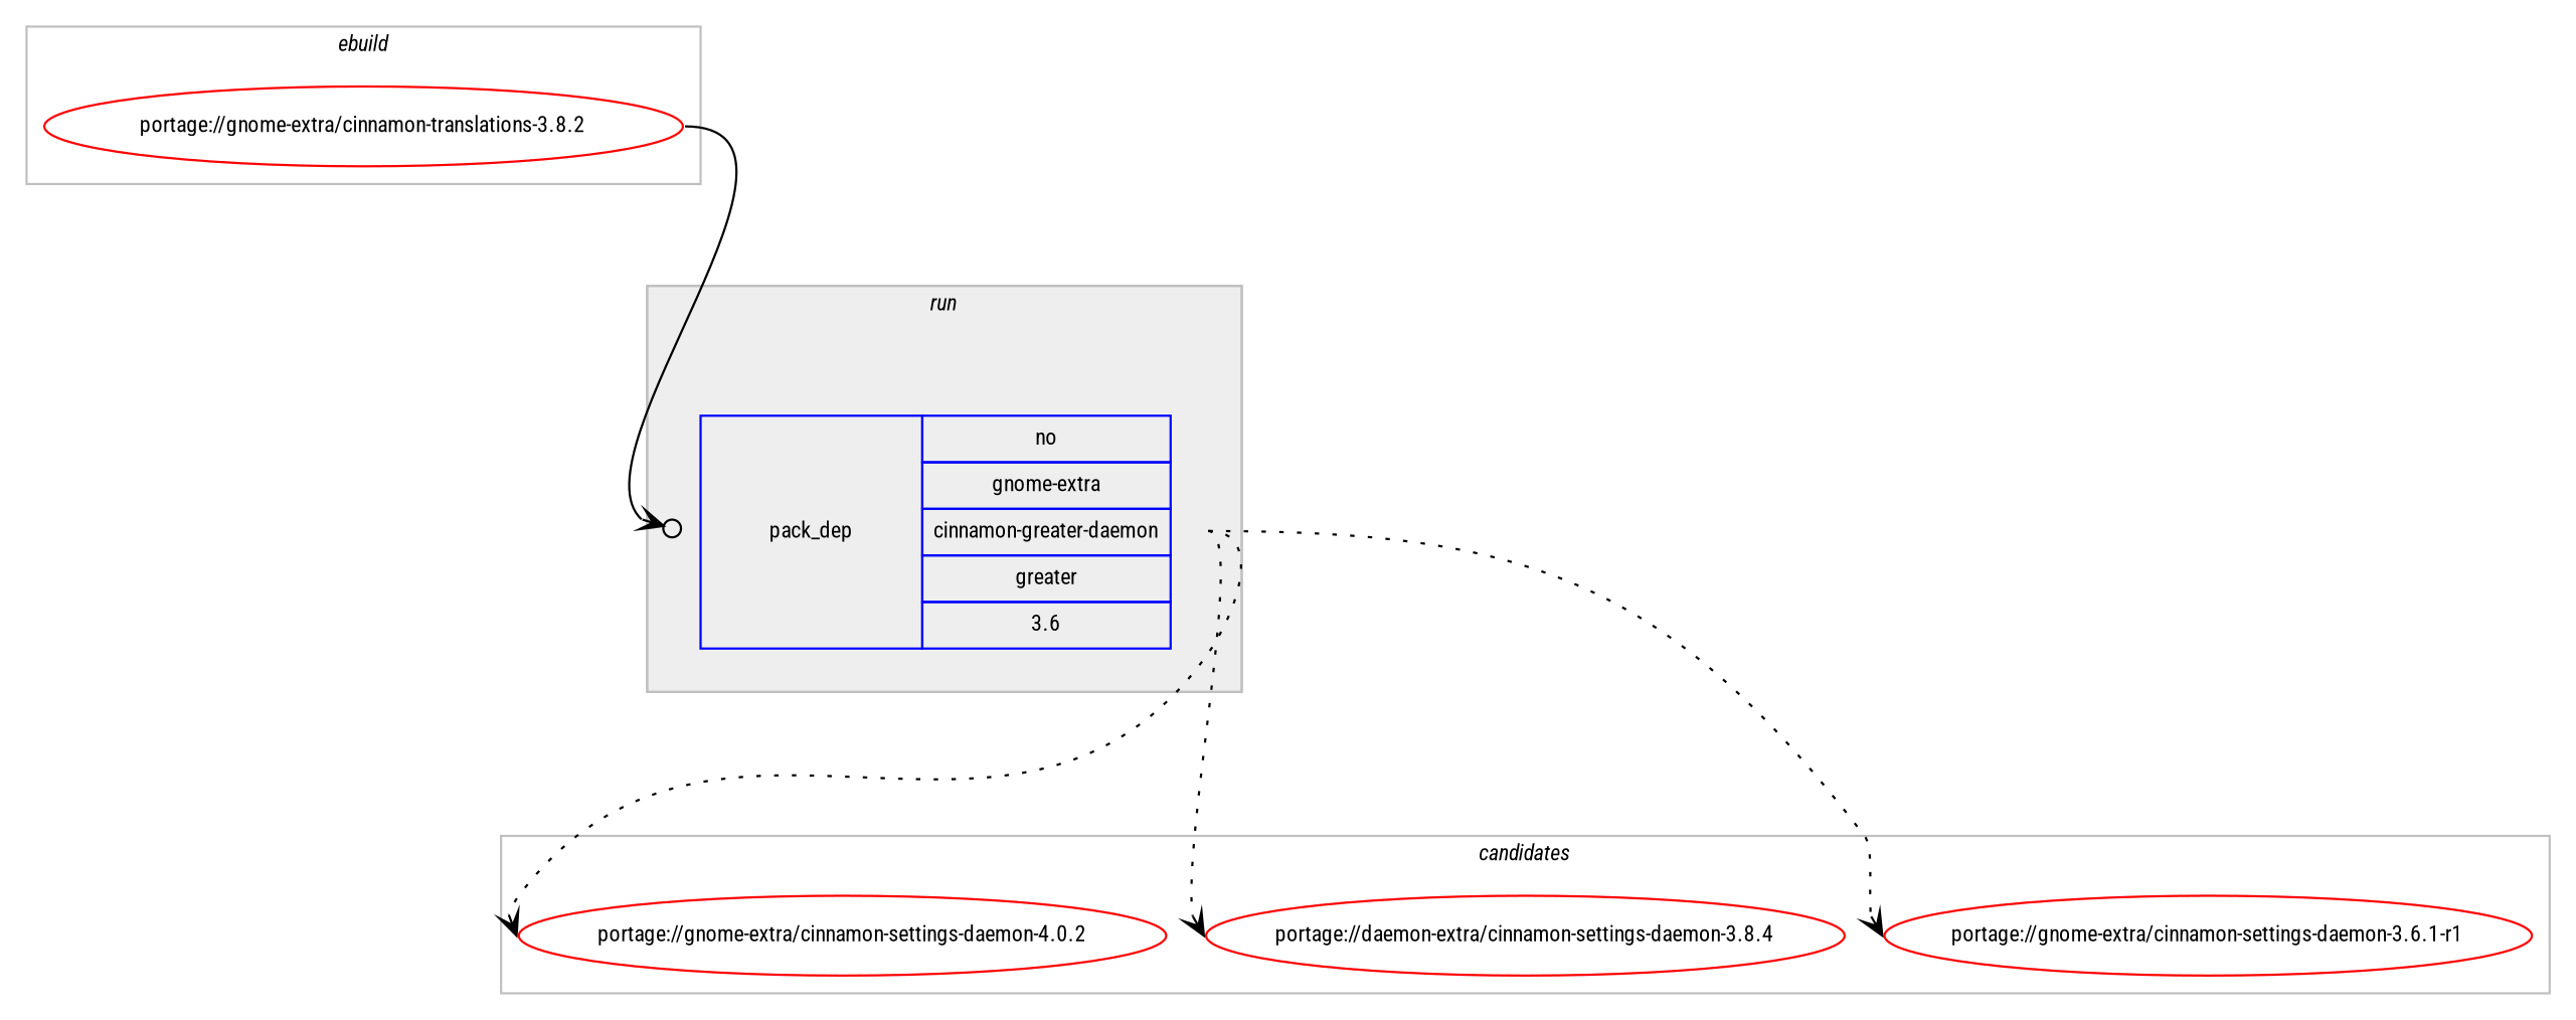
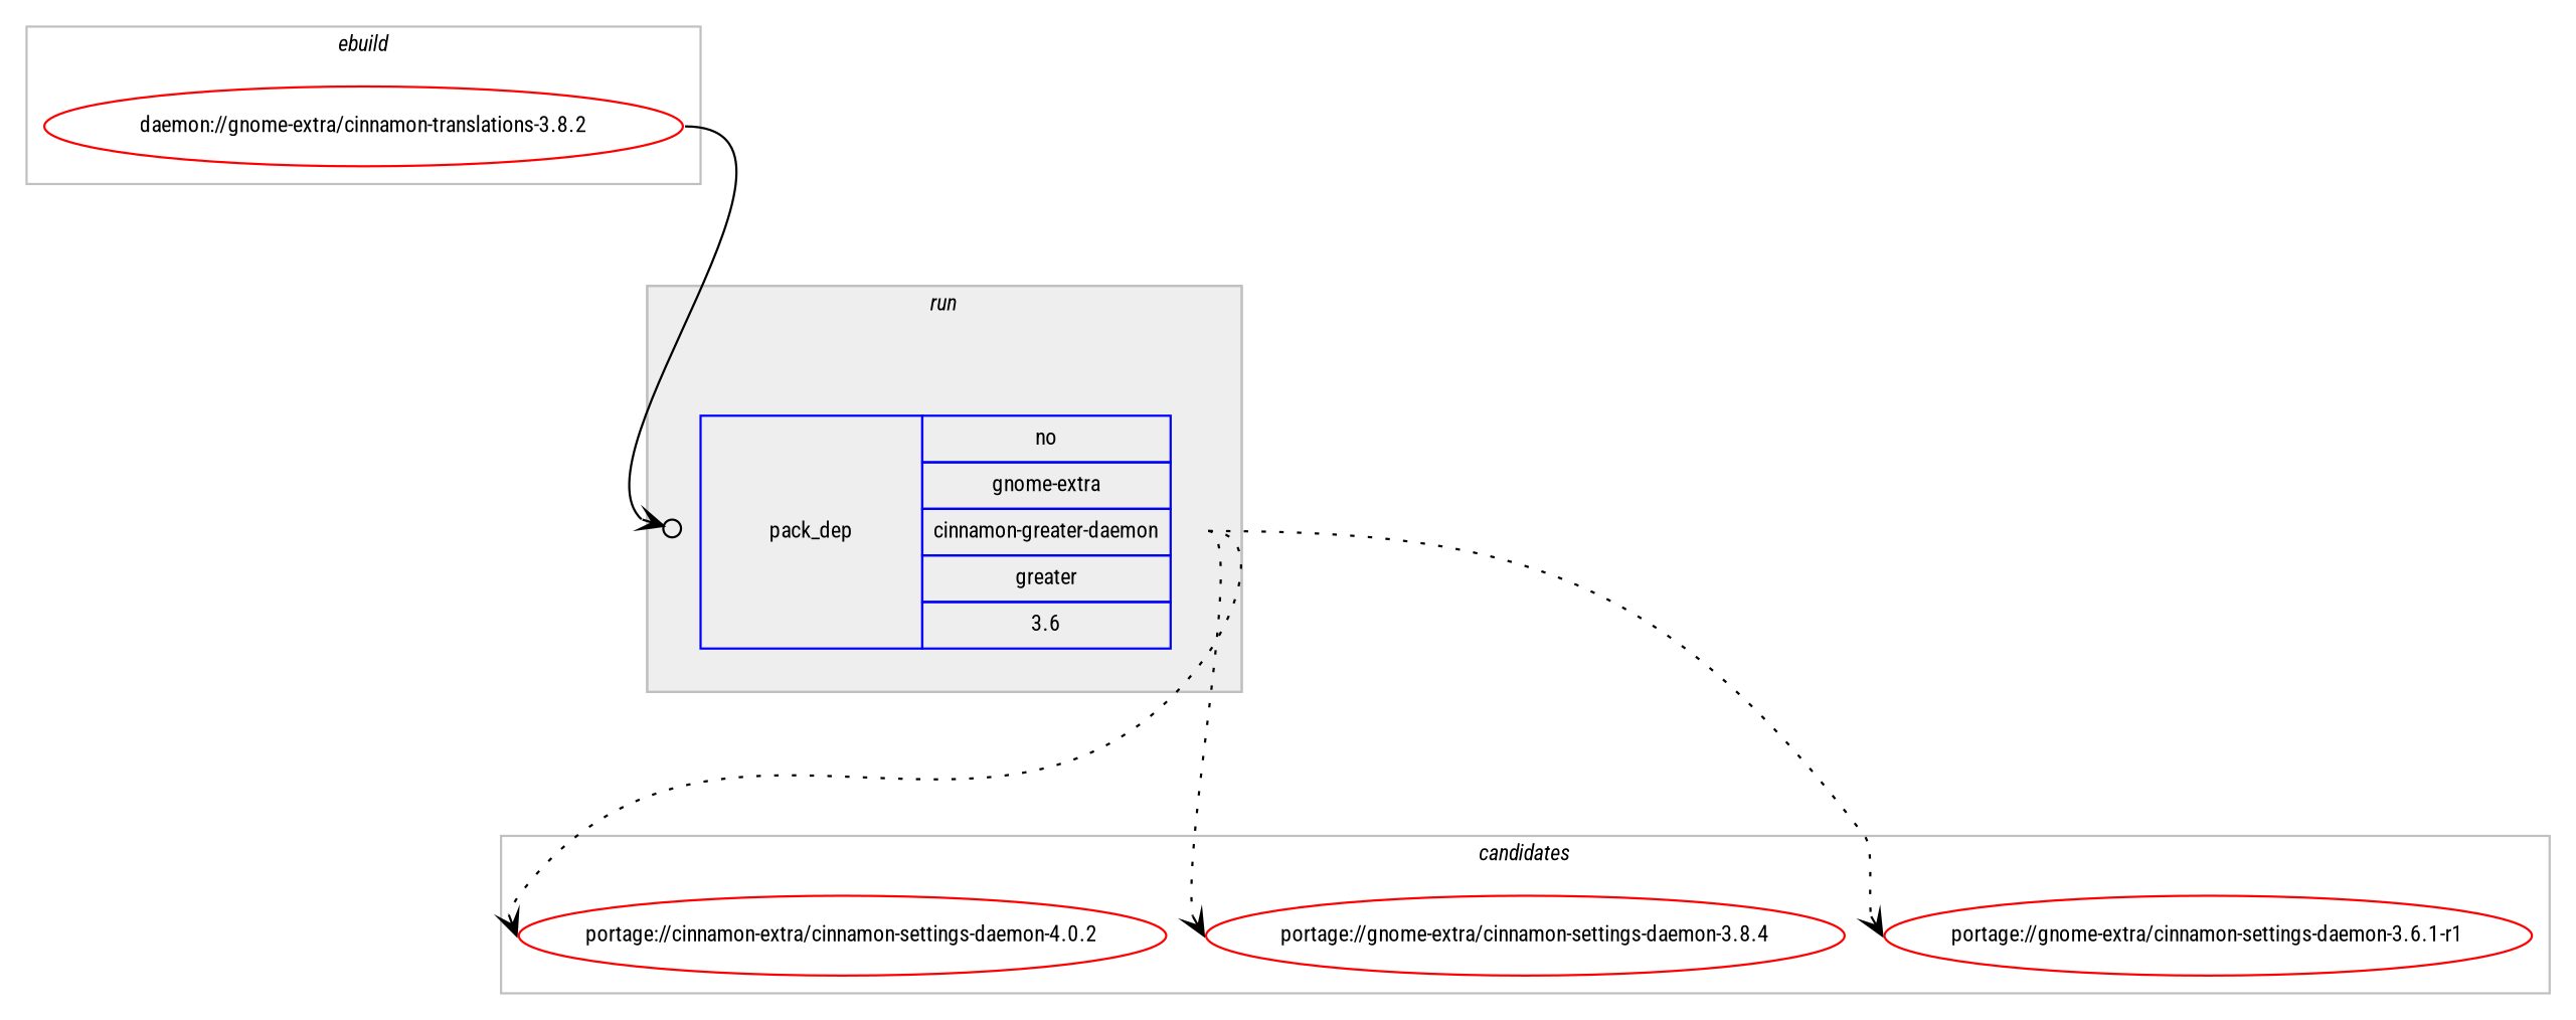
  digraph {
    compound=true
    concentrate=true
    fontname="Roboto Condensed"
    fontsize=10
    newrank=true
    rankdir=TB
    ranksep=1.5
    node [color=red fontname="Roboto Condensed" fontsize=10]
    edge [arrowhead=vee fontname="Roboto Condensed" headport=w style=dotted tailport=e weight=100]
-   n1 [label="portage://gnome-extra/cinnamon-translations-3.8.2" width=4]
+   n1 [label="daemon://gnome-extra/cinnamon-translations-3.8.2" width=4]
    n2 [color=blue label=<<TABLE BORDER="0" CELLBORDER="1" CELLSPACING="0" CELLPADDING="4" WIDTH="220"><TR><TD ROWSPAN="6" CELLPADDING="30">pack_dep</TD></TR><TR><TD WIDTH="110">no</TD></TR><TR><TD>gnome-extra</TD></TR><TR><TD>cinnamon-greater-daemon</TD></TR><TR><TD>greater</TD></TR><TR><TD>3.6</TD></TR></TABLE>> shape=none]
    n3 [label="portage://gnome-extra/cinnamon-settings-daemon-3.6.1-r1" width=4]
-   n4 [label="portage://daemon-extra/cinnamon-settings-daemon-3.8.4" width=4]
-   n5 [label="portage://gnome-extra/cinnamon-settings-daemon-4.0.2" width=4]
+   n4 [label="portage://gnome-extra/cinnamon-settings-daemon-3.8.4" width=4]
+   n5 [label="portage://cinnamon-extra/cinnamon-settings-daemon-4.0.2" width=4]
    subgraph cluster_1 {
      color=gray
      label=<<i>ebuild</i>>
      rank=same
      n1
    }
    subgraph cluster_2 {
      color=gray
      label=<<i>dependencies</i>>
      subgraph cluster_3 {
        color=gray
        fillcolor="#eeeeee"
        label=<<i>compile</i>>
        style=filled
      }
      subgraph cluster_4 {
        color=gray
        fillcolor="#eeeeee"
        label=<<i>compile and run</i>>
        style=filled
        subgraph sub_5 {
          color=gray
          fillcolor="#eeeeee"
          label=<<i>compile and run</i>>
          style=filled
          n2
        }
      }
      subgraph cluster_6 {
        color=gray
        fillcolor="#eeeeee"
        label=<<i>run</i>>
        style=filled
      }
    }
    subgraph cluster_7 {
      color=gray
      label=<<i>candidates</i>>
      rank=same
      subgraph sub_8 {
        color=black
        label=<<i>candidates</i>>
        nodesep=1
        rank=same
        n3
        n4
        n5
      }
    }
    n1 -> n2 [arrowhead=odotvee style=solid weight=20]
    n2 -> n3
    n2 -> n4
    n2 -> n5
  }
